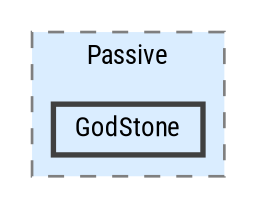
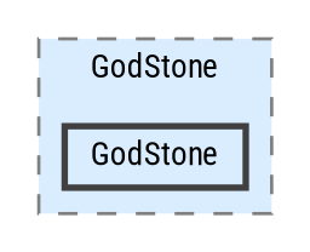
  digraph {
    compound=true
    fontname="Roboto Condensed"
    n1 [color=grey25 fillcolor="#daedff" fontname="Roboto Condensed" fontsize=10 height=0.2 label=GodStone shape=box style="filled,bold" width=0.4]
    subgraph cluster_1 {
      bgcolor="#daedff"
      fontsize=10
-     label=Passive
+     label=GodStone
      pencolor=grey50
      style="filled,dashed"
      n1
    }
  }
